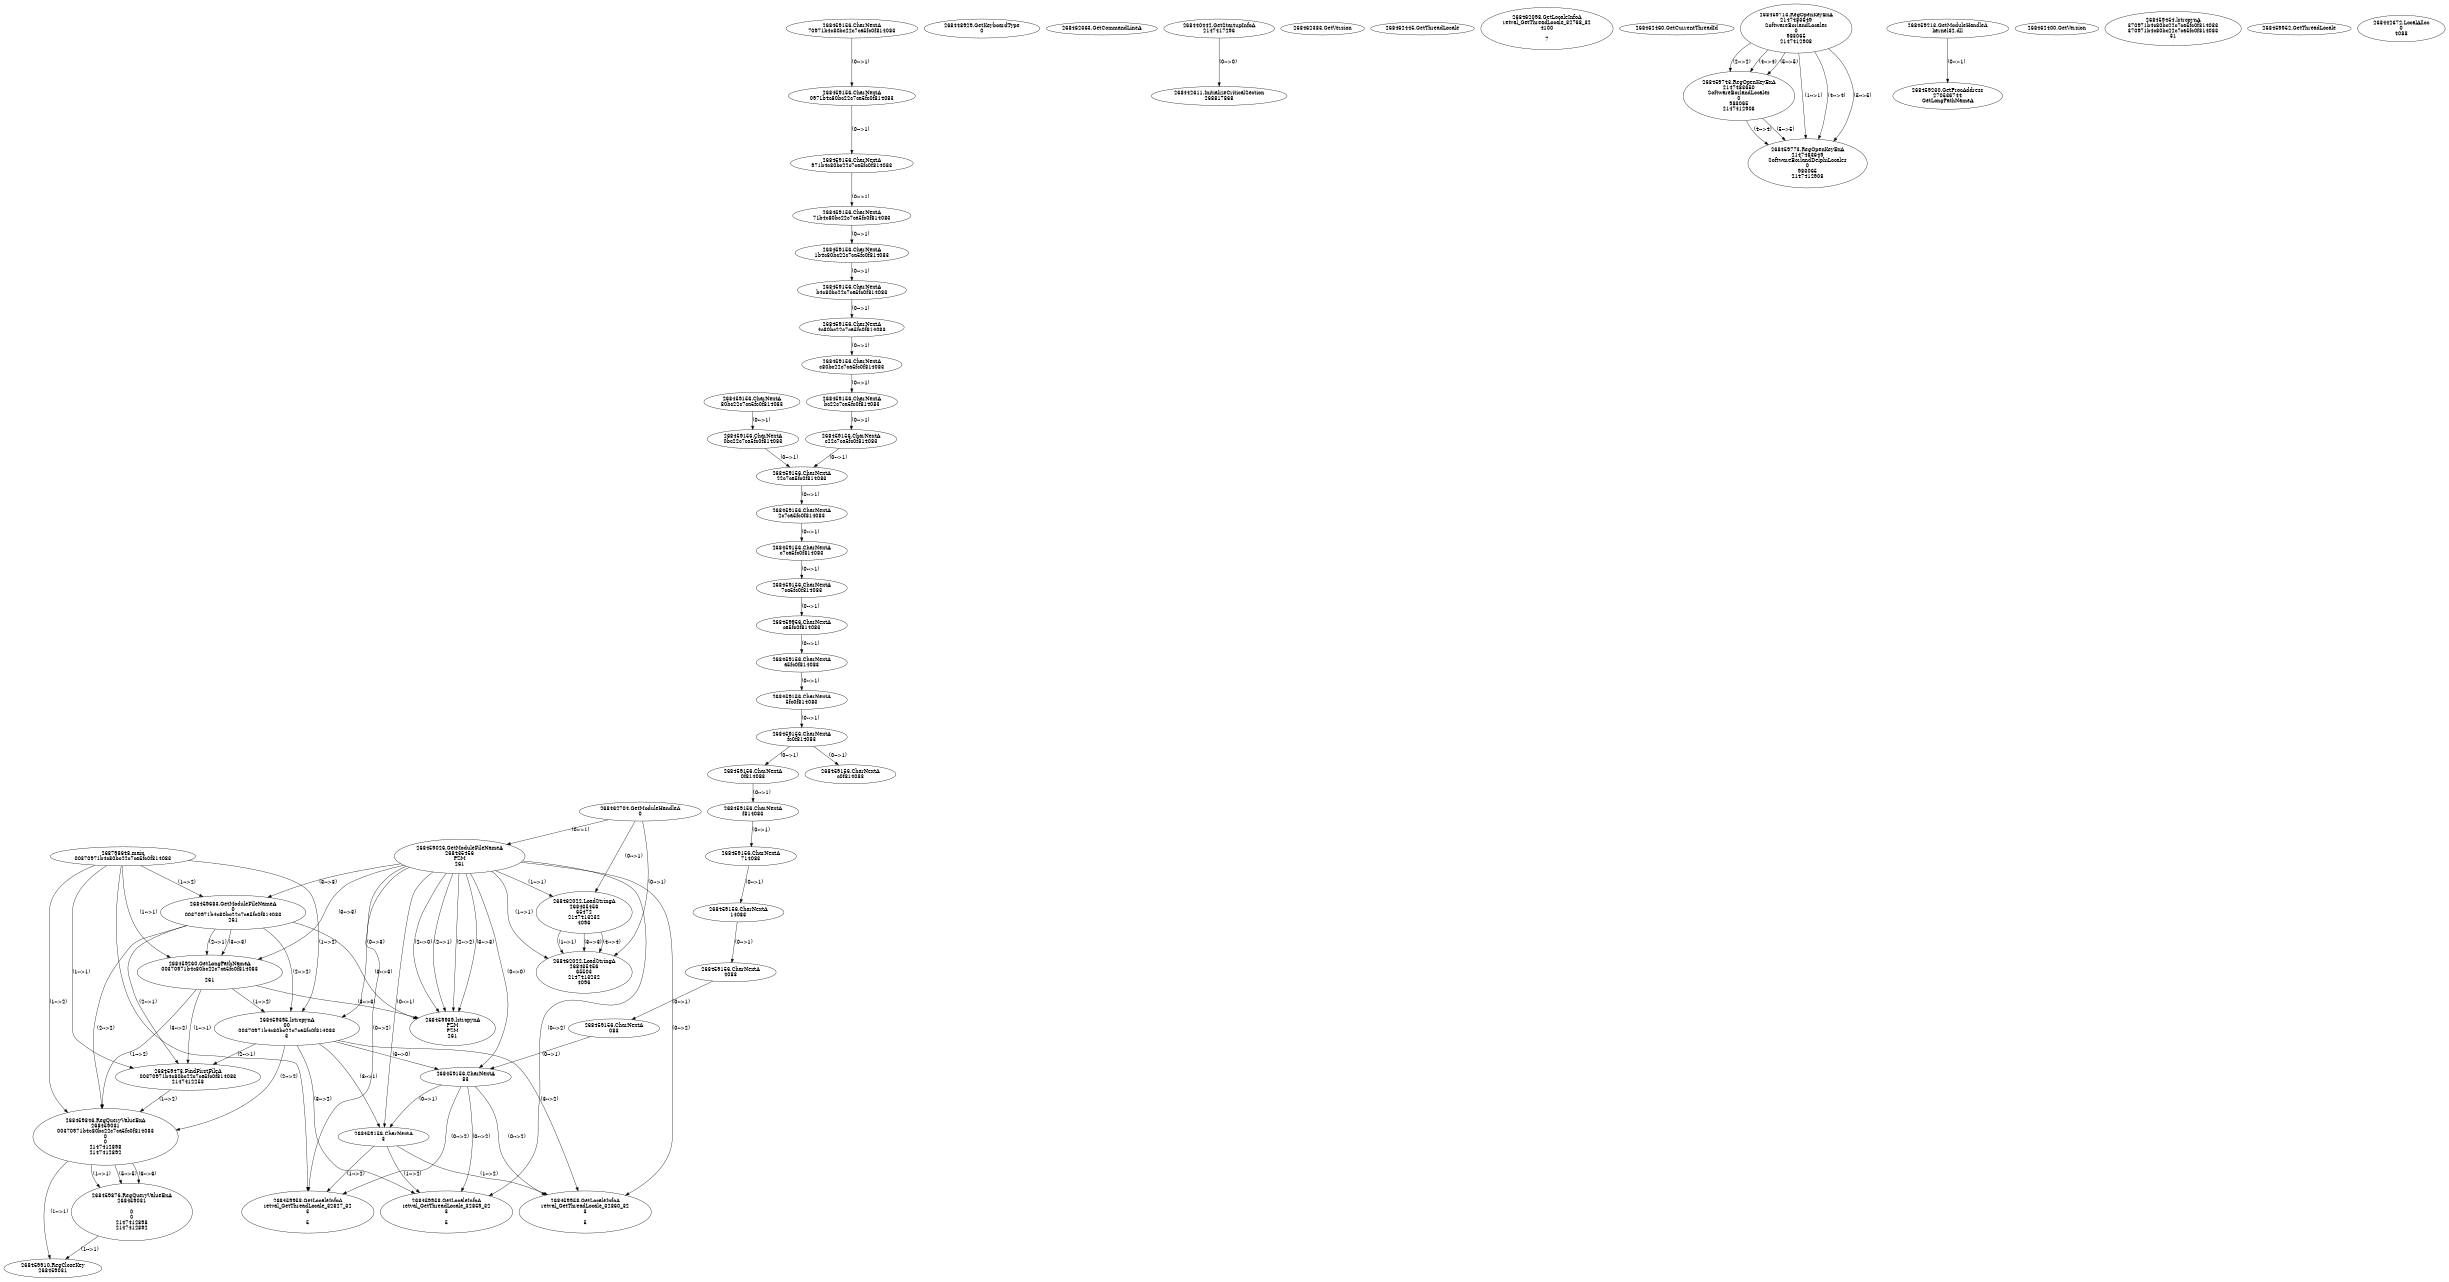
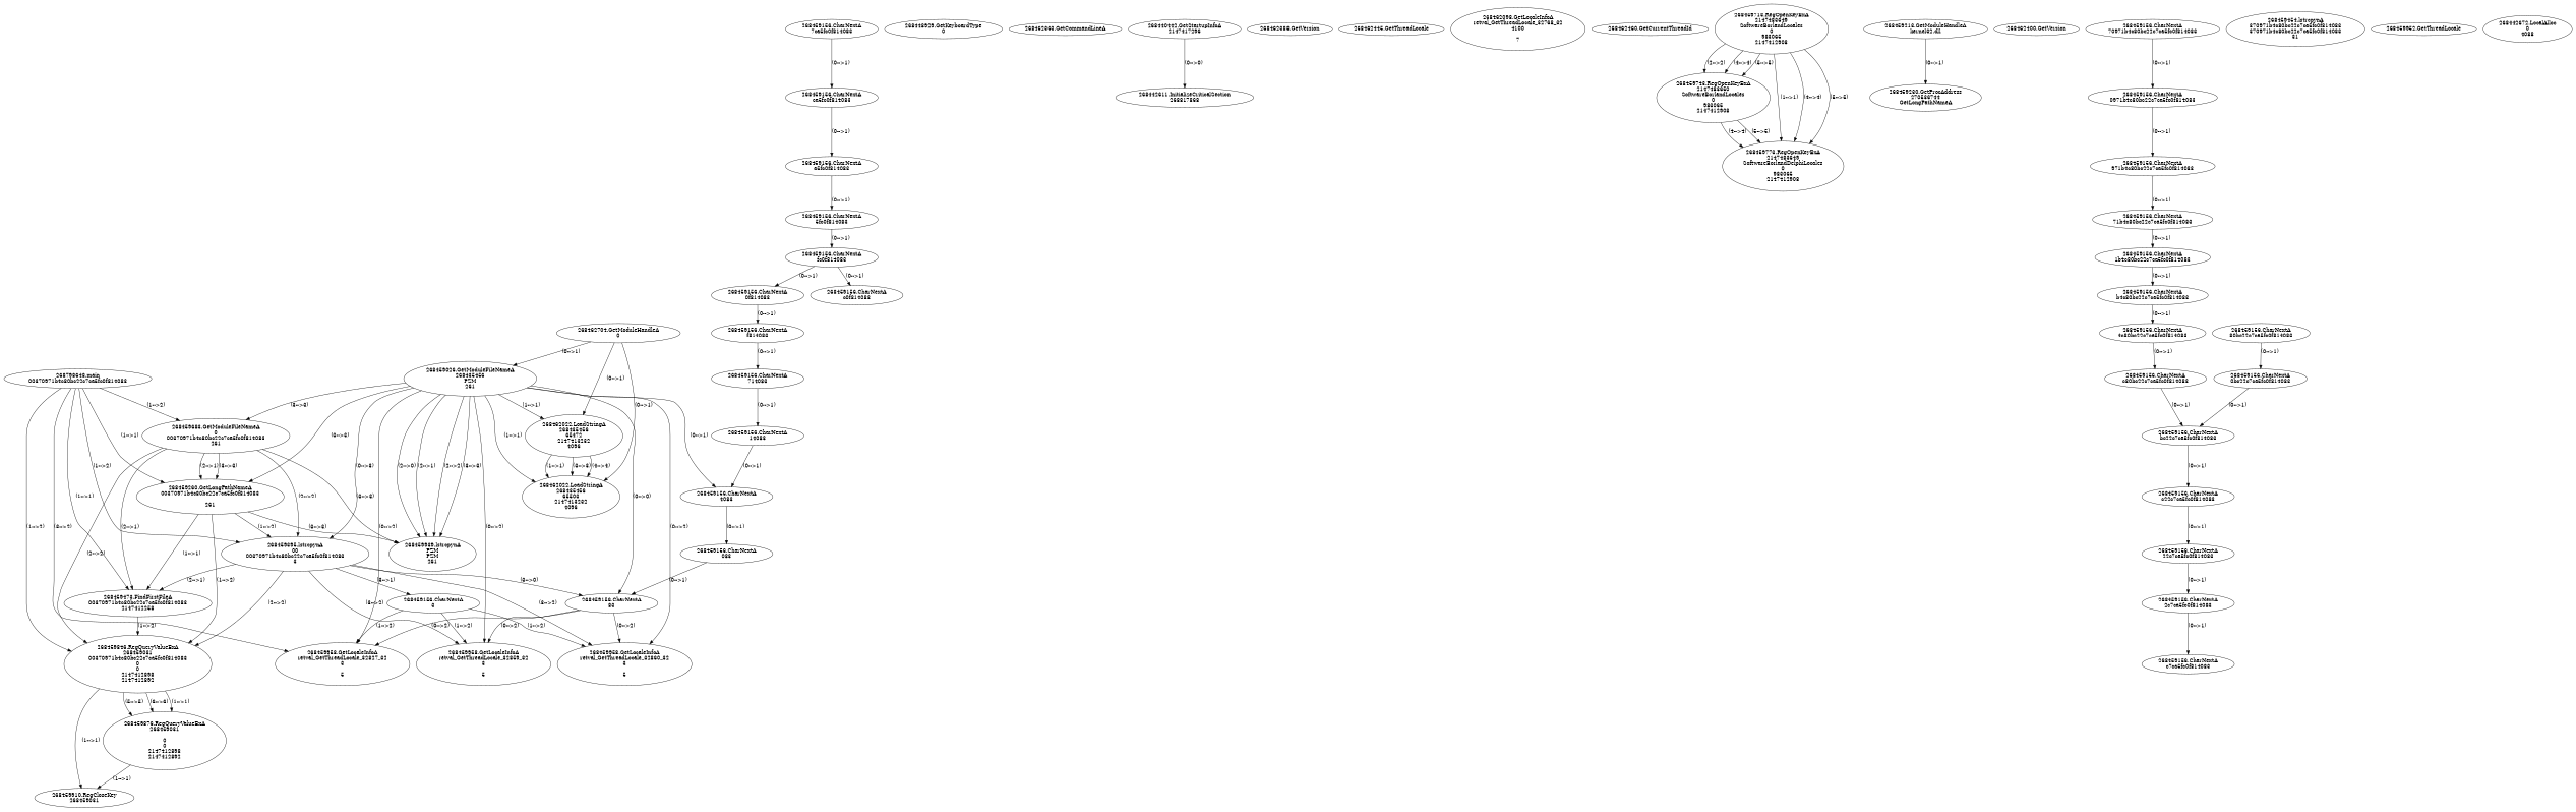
  digraph {
    n1 [label="268798648.main\n00370971b4c80bc22c7ca5fc0f814083"]
    n2 [label="268459683.GetModuleFileNameA\n0\n00370971b4c80bc22c7ca5fc0f814083\n261"]
    n3 [label="268459260.GetLongPathNameA\n00370971b4c80bc22c7ca5fc0f814083\n\n261"]
    n4 [label="268459395.lstrcpynA\n00\n00370971b4c80bc22c7ca5fc0f814083\n3"]
    n5 [label="268459473.FindFirstFileA\n00370971b4c80bc22c7ca5fc0f814083\n2147412258"]
    n6 [label="268459846.RegQueryValueExA\n268459031\n00370971b4c80bc22c7ca5fc0f814083\n0\n0\n2147412898\n2147412892"]
    n7 [label="268459958.GetLocaleInfoA\nretval_GetThreadLocale_32827_32\n3\n\n5"]
    n8 [label="268459939.lstrcpynA\nPZM\nPZM\n261"]
    n9 [label="268459156.CharNextA\n83"]
    n10 [label="268459156.CharNextA\n3"]
    n11 [label="268459958.GetLocaleInfoA\nretval_GetThreadLocale_32859_32\n3\n\n5"]
    n12 [label="268459958.GetLocaleInfoA\nretval_GetThreadLocale_32860_32\n3\n\n5"]
    n13 [label="268459876.RegQueryValueExA\n268459031\n\n0\n0\n2147412898\n2147412892"]
    n14 [label="268459910.RegCloseKey\n268459031"]
    n15 [label="268462704.GetModuleHandleA\n0"]
    n16 [label="268459026.GetModuleFileNameA\n268435456\nPZM\n261"]
    n17 [label="268462022.LoadStringA\n268435456\n65472\n2147413232\n4096"]
    n18 [label="268462022.LoadStringA\n268435456\n65503\n2147413232\n4096"]
    n19 [label="268448929.GetKeyboardType\n0"]
    n20 [label="268462363.GetCommandLineA\n"]
    n21 [label="268440442.GetStartupInfoA\n2147417296"]
    n22 [label="268442611.InitializeCriticalSection\n268817868"]
    n23 [label="268462383.GetVersion\n"]
    n24 [label="268462445.GetThreadLocale\n"]
    n25 [label="268462098.GetLocaleInfoA\nretval_GetThreadLocale_32768_32\n4100\n\n7"]
    n26 [label="268462460.GetCurrentThreadId\n"]
    n27 [label="268459713.RegOpenKeyExA\n2147483649\nSoftware\Borland\Locales\n0\n983065\n2147412908"]
    n28 [label="268459743.RegOpenKeyExA\n2147483650\nSoftware\Borland\Locales\n0\n983065\n2147412908"]
    n29 [label="268459773.RegOpenKeyExA\n2147483649\nSoftware\Borland\Delphi\Locales\n0\n983065\n2147412908"]
    n30 [label="268459213.GetModuleHandleA\nkernel32.dll"]
    n31 [label="268459230.GetProcAddress\n270536744\nGetLongPathNameA"]
    n32 [label="268462400.GetVersion\n"]
    n33 [label="268459156.CharNextA\n70971b4c80bc22c7ca5fc0f814083"]
    n34 [label="268459156.CharNextA\n0971b4c80bc22c7ca5fc0f814083"]
    n35 [label="268459156.CharNextA\n971b4c80bc22c7ca5fc0f814083"]
    n36 [label="268459156.CharNextA\n71b4c80bc22c7ca5fc0f814083"]
    n37 [label="268459156.CharNextA\n1b4c80bc22c7ca5fc0f814083"]
    n38 [label="268459156.CharNextA\nb4c80bc22c7ca5fc0f814083"]
    n39 [label="268459156.CharNextA\n4c80bc22c7ca5fc0f814083"]
    n40 [label="268459156.CharNextA\nc80bc22c7ca5fc0f814083"]
    n41 [label="268459156.CharNextA\nbc22c7ca5fc0f814083"]
    n42 [label="268459156.CharNextA\n80bc22c7ca5fc0f814083"]
    n43 [label="268459156.CharNextA\n0bc22c7ca5fc0f814083"]
    n44 [label="268459156.CharNextA\nc22c7ca5fc0f814083"]
    n45 [label="268459156.CharNextA\n22c7ca5fc0f814083"]
    n46 [label="268459156.CharNextA\n2c7ca5fc0f814083"]
    n47 [label="268459156.CharNextA\nc7ca5fc0f814083"]
    n48 [label="268459156.CharNextA\n7ca5fc0f814083"]
-   n49 [label="268459956.CharNextA\nca5fc0f814083"]
+   n49 [label="268459156.CharNextA\nca5fc0f814083"]
    n50 [label="268459156.CharNextA\na5fc0f814083"]
    n51 [label="268459156.CharNextA\n5fc0f814083"]
    n52 [label="268459156.CharNextA\nfc0f814083"]
    n53 [label="268459156.CharNextA\nc0f814083"]
    n54 [label="268459156.CharNextA\n0f814083"]
    n55 [label="268459156.CharNextA\nf814083"]
    n56 [label="268459156.CharNextA\n714083"]
    n57 [label="268459156.CharNextA\n14083"]
    n58 [label="268459156.CharNextA\n4083"]
    n59 [label="268459156.CharNextA\n083"]
    n60 [label="268459454.lstrcpynA\n370971b4c80bc22c7ca5fc0f814083\n370971b4c80bc22c7ca5fc0f814083\n31"]
    n61 [label="268459952.GetThreadLocale\n"]
    n62 [label="268442672.LocalAlloc\n0\n4088"]
    n1 -> n2 [label="(1-->2)"]
    n1 -> n3 [label="(1-->1)"]
    n1 -> n4 [label="(1-->2)"]
    n1 -> n5 [label="(1-->1)"]
    n1 -> n6 [label="(1-->2)"]
    n1 -> n7 [label="(3-->2)"]
    n2 -> n3 [label="(2-->1)"]
    n2 -> n3 [label="(3-->3)"]
    n2 -> n4 [label="(2-->2)"]
    n2 -> n5 [label="(2-->1)"]
    n2 -> n6 [label="(2-->2)"]
    n2 -> n8 [label="(3-->3)"]
    n3 -> n4 [label="(1-->2)"]
    n3 -> n5 [label="(1-->1)"]
    n3 -> n6 [label="(1-->2)"]
    n3 -> n8 [label="(3-->3)"]
    n4 -> n5 [label="(2-->1)"]
    n4 -> n6 [label="(2-->2)"]
    n4 -> n9 [label="(3-->0)"]
    n4 -> n10 [label="(3-->1)"]
    n4 -> n11 [label="(3-->2)"]
    n4 -> n12 [label="(3-->2)"]
    n5 -> n6 [label="(1-->2)"]
    n6 -> n13 [label="(1-->1)"]
    n6 -> n13 [label="(5-->5)"]
    n6 -> n13 [label="(6-->6)"]
    n6 -> n14 [label="(1-->1)"]
    n9 -> n7 [label="(0-->2)"]
-   n9 -> n10 [label="(0-->1)"]
    n9 -> n11 [label="(0-->2)"]
    n9 -> n12 [label="(0-->2)"]
    n10 -> n7 [label="(1-->2)"]
    n10 -> n11 [label="(1-->2)"]
    n10 -> n12 [label="(1-->2)"]
    n13 -> n14 [label="(1-->1)"]
    n15 -> n16 [label="(0-->1)"]
    n15 -> n17 [label="(0-->1)"]
    n15 -> n18 [label="(0-->1)"]
    n16 -> n2 [label="(3-->3)"]
    n16 -> n3 [label="(3-->3)"]
    n16 -> n4 [label="(0-->3)"]
    n16 -> n7 [label="(0-->2)"]
    n16 -> n8 [label="(2-->1)"]
    n16 -> n8 [label="(2-->2)"]
    n16 -> n8 [label="(3-->3)"]
    n16 -> n8 [label="(2-->0)"]
    n16 -> n9 [label="(0-->0)"]
-   n16 -> n10 [label="(0-->1)"]
+   n16 -> n58 [label="(0-->1)"]
    n16 -> n11 [label="(0-->2)"]
    n16 -> n12 [label="(0-->2)"]
    n16 -> n17 [label="(1-->1)"]
    n16 -> n18 [label="(1-->1)"]
    n17 -> n18 [label="(1-->1)"]
    n17 -> n18 [label="(3-->3)"]
    n17 -> n18 [label="(4-->4)"]
    n21 -> n22 [label="(0-->0)"]
    n27 -> n28 [label="(2-->2)"]
    n27 -> n28 [label="(4-->4)"]
    n27 -> n28 [label="(5-->5)"]
    n27 -> n29 [label="(1-->1)"]
    n27 -> n29 [label="(4-->4)"]
    n27 -> n29 [label="(5-->5)"]
    n28 -> n29 [label="(4-->4)"]
    n28 -> n29 [label="(5-->5)"]
    n30 -> n31 [label="(0-->1)"]
    n33 -> n34 [label="(0-->1)"]
    n34 -> n35 [label="(0-->1)"]
    n35 -> n36 [label="(0-->1)"]
    n36 -> n37 [label="(0-->1)"]
    n37 -> n38 [label="(0-->1)"]
    n38 -> n39 [label="(0-->1)"]
    n39 -> n40 [label="(0-->1)"]
    n40 -> n41 [label="(0-->1)"]
    n41 -> n44 [label="(0-->1)"]
    n42 -> n43 [label="(0-->1)"]
-   n43 -> n45 [label="(0-->1)"]
+   n43 -> n41 [label="(0-->1)"]
    n44 -> n45 [label="(0-->1)"]
    n45 -> n46 [label="(0-->1)"]
    n46 -> n47 [label="(0-->1)"]
-   n47 -> n48 [label="(0-->1)"]
    n48 -> n49 [label="(0-->1)"]
    n49 -> n50 [label="(0-->1)"]
    n50 -> n51 [label="(0-->1)"]
    n51 -> n52 [label="(0-->1)"]
    n52 -> n53 [label="(0-->1)"]
    n52 -> n54 [label="(0-->1)"]
    n54 -> n55 [label="(0-->1)"]
    n55 -> n56 [label="(0-->1)"]
    n56 -> n57 [label="(0-->1)"]
    n57 -> n58 [label="(0-->1)"]
    n58 -> n59 [label="(0-->1)"]
    n59 -> n9 [label="(0-->1)"]
  }
